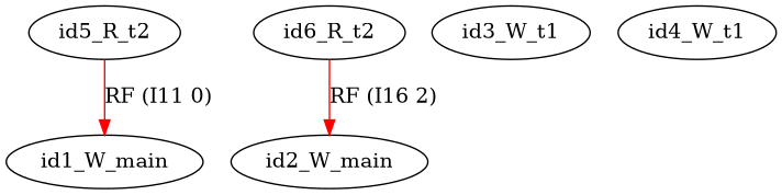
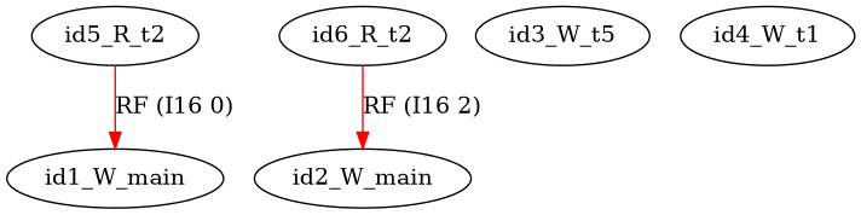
  digraph {
    rankdir=TB
    splines=true
    edge [color=red]
    id5_R_t2
    id1_W_main
    id6_R_t2
    id2_W_main
-   id3_W_t1
+   id3_W_t1 [label=id3_W_t5]
    id4_W_t1
-   id5_R_t2 -> id1_W_main [label="RF (I11 0)"]
+   id5_R_t2 -> id1_W_main [label="RF (I16 0)"]
    id6_R_t2 -> id2_W_main [label="RF (I16 2)"]
  }
